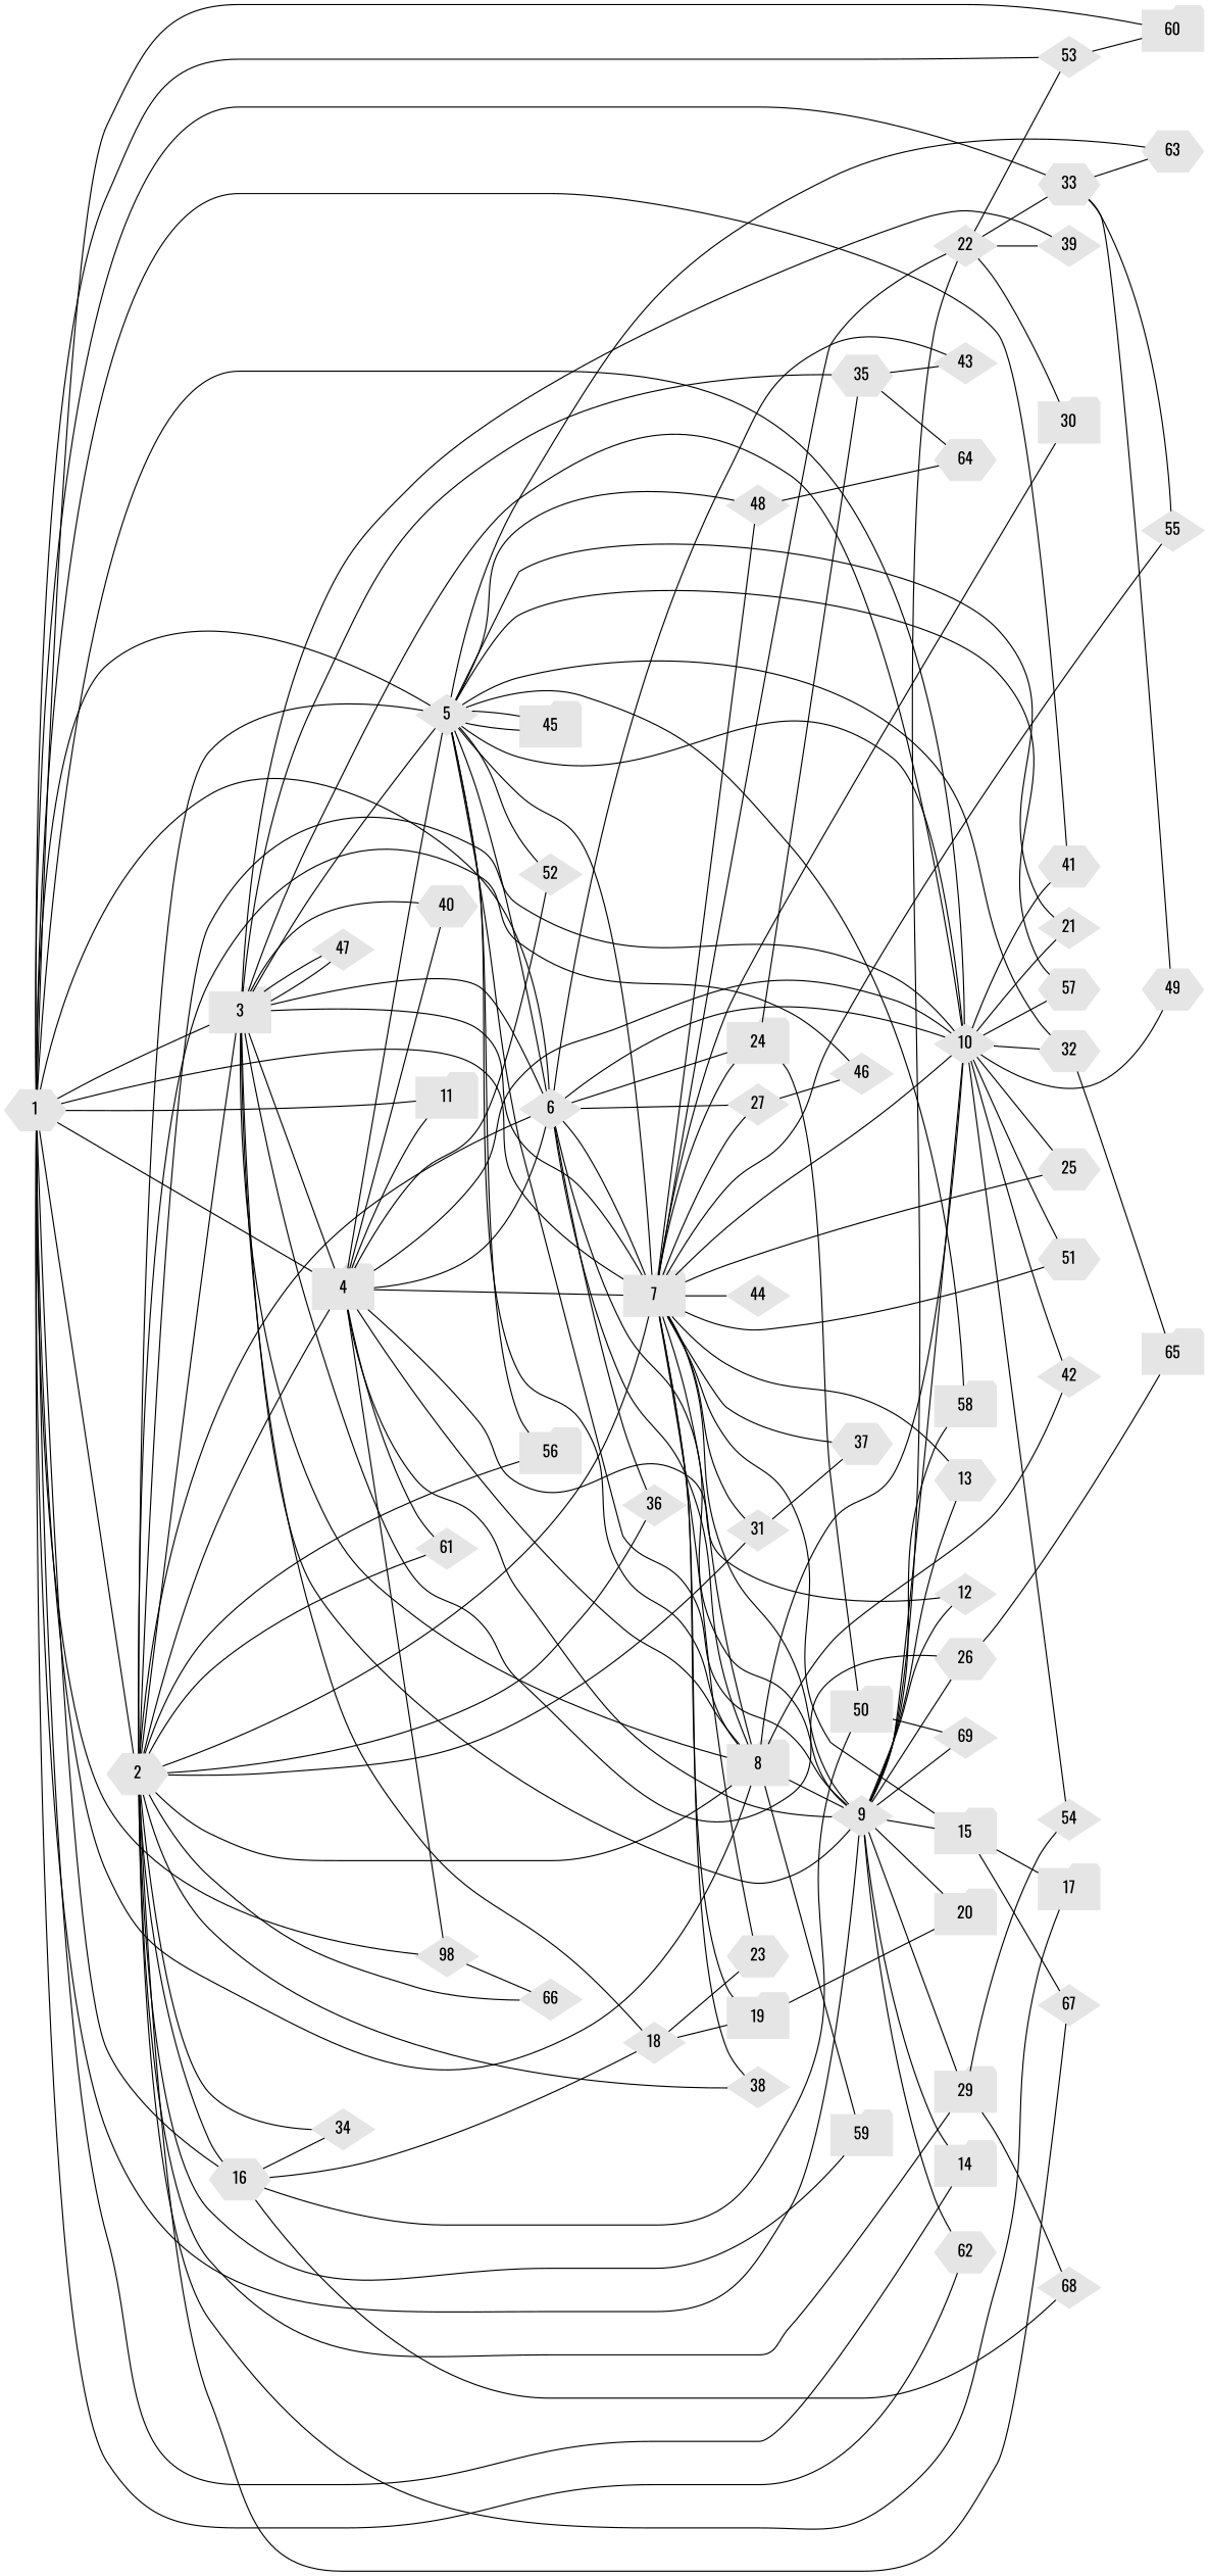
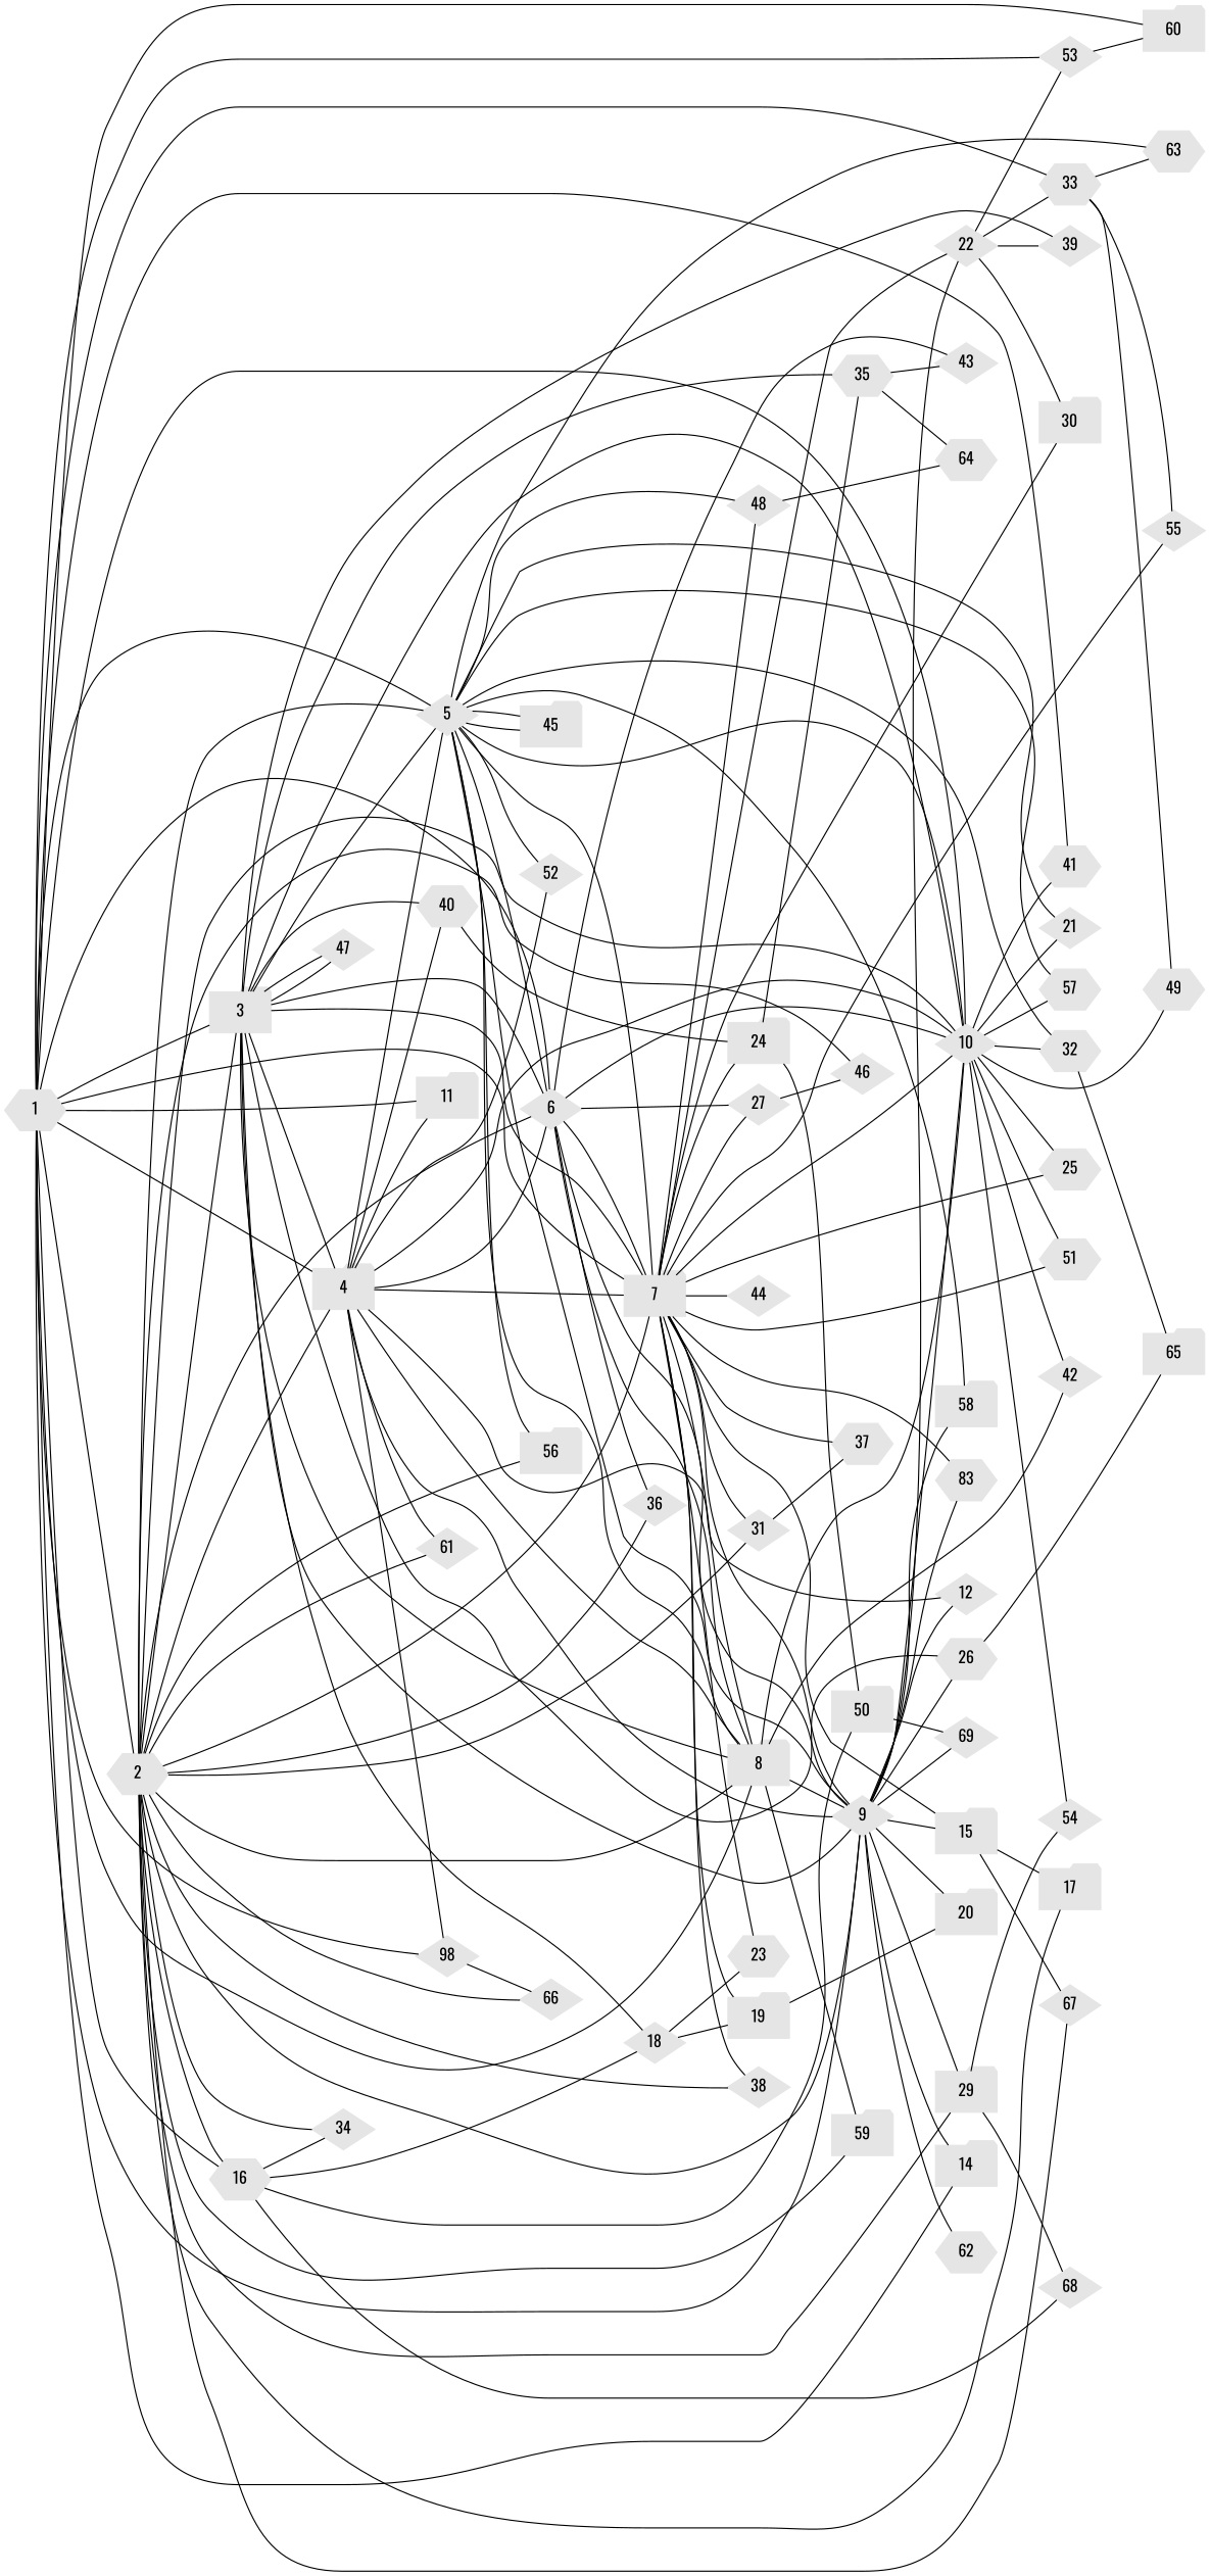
  graph {
    fontname=Oswald
    rankdir=LR
    node [color=gray90 fontname=Oswald shape=diamond style=filled]
    edge [fontname=Oswald]
    1 [shape=hexagon]
    2 [shape=hexagon]
    3 [shape=folder]
    4 [shape=folder]
    5
    6
    7 [shape=folder]
    8 [shape=folder]
    9
    10
    11 [shape=folder]
    14 [shape=folder]
    16 [shape=hexagon]
    n14 [label=98]
    33 [shape=hexagon]
    41 [shape=hexagon]
    53
    60 [shape=folder]
    62 [shape=hexagon]
    17 [shape=folder]
    29 [shape=folder]
    31
    34
    36
    38
    46
    56 [shape=folder]
    59 [shape=folder]
    61
    66
    67
    18
    26 [shape=hexagon]
    35 [shape=hexagon]
    39
    40 [shape=hexagon]
    47
    12
    52
    21
    32 [shape=hexagon]
    45 [shape=folder]
    48
    57 [shape=hexagon]
    58 [shape=folder]
    63 [shape=hexagon]
    24 [shape=folder]
    27
    43
-   13 [shape=hexagon]
+   13 [shape=hexagon label=83]
    15 [shape=folder]
    19 [shape=folder]
    22
    23 [shape=hexagon]
    25 [shape=hexagon]
    30 [shape=folder]
    37 [shape=hexagon]
    44
    51 [shape=hexagon]
    55
    42
    20 [shape=folder]
    69
    49 [shape=hexagon]
    54
    50 [shape=folder]
    68
    65 [shape=folder]
    64 [shape=hexagon]
    1 -- 2
    1 -- 3
    1 -- 4
    1 -- 5
    1 -- 6
    1 -- 7
    1 -- 8
    1 -- 9
    1 -- 10
    1 -- 11
    1 -- 14
    1 -- 16
    1 -- n14
    1 -- 33
    1 -- 41
    1 -- 53
    1 -- 60
-   1 -- 62
    2 -- 3
    2 -- 4
    2 -- 5
    2 -- 6
    2 -- 7
    2 -- 8
+   2 -- 9
    2 -- 10
    2 -- 16
    2 -- 17
    2 -- 29
    2 -- 31
    2 -- 34
    2 -- 36
    2 -- 38
    2 -- 46
    2 -- 56
    2 -- 59
    2 -- 61
    2 -- 66
    2 -- 67
    3 -- 4
    3 -- 5
    3 -- 6
    3 -- 7
    3 -- 8
    3 -- 9
    3 -- 10
    3 -- 18
    3 -- 26
    3 -- 35
    3 -- 39
    3 -- 40
    3 -- 47
    3 -- 47
    4 -- 5
    4 -- 6
    4 -- 7
    4 -- 8
    4 -- 9
    4 -- 10
    4 -- 11
    4 -- n14
    4 -- 61
    4 -- 40
    4 -- 12
    4 -- 52
    5 -- 6
    5 -- 7
    5 -- 8
    5 -- 9
    5 -- 10
    5 -- 56
    5 -- 52
    5 -- 21
    5 -- 32
    5 -- 45
    5 -- 45
    5 -- 48
    5 -- 57
    5 -- 58
    5 -- 63
    6 -- 7
    6 -- 8
    6 -- 9
    6 -- 10
    6 -- 36
-   6 -- 24
+   40 -- 24
    6 -- 27
    6 -- 43
    7 -- 8
    7 -- 9
    7 -- 10
    7 -- 31
    7 -- 38
    7 -- 48
    7 -- 24
    7 -- 27
    7 -- 13
    7 -- 15
    7 -- 19
    7 -- 22
    7 -- 23
    7 -- 25
    7 -- 30
    7 -- 37
    7 -- 44
    7 -- 51
    7 -- 55
    8 -- 9
    8 -- 10
    8 -- 59
    8 -- 42
    9 -- 10
    9 -- 14
    9 -- 62
    9 -- 29
    9 -- 26
    9 -- 12
    9 -- 58
    9 -- 13
    9 -- 15
    9 -- 22
    9 -- 20
    9 -- 69
    10 -- 41
    10 -- 21
    10 -- 32
    10 -- 57
    10 -- 25
    10 -- 51
    10 -- 42
    10 -- 49
    10 -- 54
    16 -- 34
    16 -- 18
    16 -- 50
    16 -- 68
    n14 -- 66
    33 -- 63
    33 -- 55
    33 -- 49
    53 -- 60
    29 -- 54
    29 -- 68
    31 -- 37
    18 -- 19
    18 -- 23
    26 -- 65
    35 -- 43
    35 -- 64
    32 -- 65
    48 -- 64
    24 -- 35
    24 -- 50
    27 -- 46
    15 -- 17
    15 -- 67
    19 -- 20
    22 -- 33
    22 -- 53
    22 -- 39
    22 -- 30
    50 -- 69
  }
